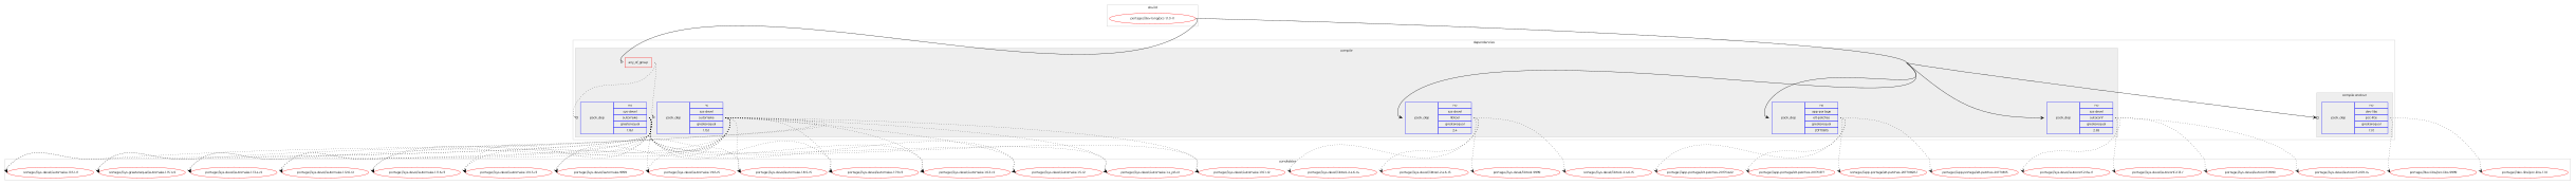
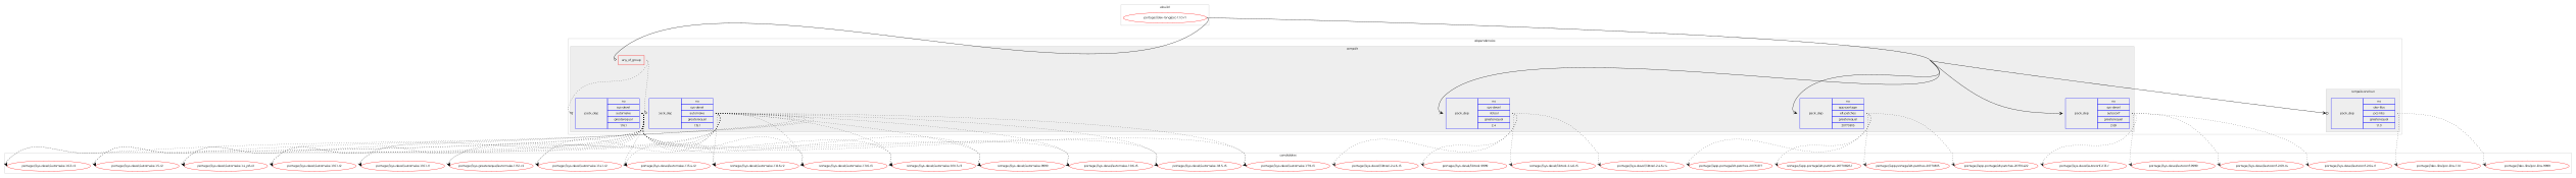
  digraph {
    compound=true
    concentrate=true
    fontname=Montserrat
    fontsize=10
    newrank=true
    rankdir=TB
    ranksep=1.5
    node [color=red fontname=Montserrat fontsize=10]
    edge [arrowhead=vee fontname=Montserrat headport=w style=dotted tailport=e weight=100]
    n1 [label="portage://dev-lang/pcc-1.1.0-r1" width=4]
    n2 [color=blue label=<<TABLE BORDER="0" CELLBORDER="1" CELLSPACING="0" CELLPADDING="4" WIDTH="220"><TR><TD ROWSPAN="6" CELLPADDING="30">pack_dep</TD></TR><TR><TD WIDTH="110">no</TD></TR><TR><TD>sys-devel</TD></TR><TR><TD>automake</TD></TR><TR><TD>greaterequal</TD></TR><TR><TD>1.16.1</TD></TR></TABLE>> shape=none]
    n3 [color=blue label=<<TABLE BORDER="0" CELLBORDER="1" CELLSPACING="0" CELLPADDING="4" WIDTH="220"><TR><TD ROWSPAN="6" CELLPADDING="30">pack_dep</TD></TR><TR><TD WIDTH="110">no</TD></TR><TR><TD>sys-devel</TD></TR><TR><TD>automake</TD></TR><TR><TD>greaterequal</TD></TR><TR><TD>1.15.1</TD></TR></TABLE>> shape=none]
    n4 [label=<<TABLE BORDER="0" CELLBORDER="1" CELLSPACING="0" CELLPADDING="4"><TR><TD CELLPADDING="10">any_of_group</TD></TR></TABLE>> shape=none]
    n5 [color=blue label=<<TABLE BORDER="0" CELLBORDER="1" CELLSPACING="0" CELLPADDING="4" WIDTH="220"><TR><TD ROWSPAN="6" CELLPADDING="30">pack_dep</TD></TR><TR><TD WIDTH="110">no</TD></TR><TR><TD>app-portage</TD></TR><TR><TD>elt-patches</TD></TR><TR><TD>greaterequal</TD></TR><TR><TD>20170815</TD></TR></TABLE>> shape=none]
    n6 [color=blue label=<<TABLE BORDER="0" CELLBORDER="1" CELLSPACING="0" CELLPADDING="4" WIDTH="220"><TR><TD ROWSPAN="6" CELLPADDING="30">pack_dep</TD></TR><TR><TD WIDTH="110">no</TD></TR><TR><TD>sys-devel</TD></TR><TR><TD>autoconf</TD></TR><TR><TD>greaterequal</TD></TR><TR><TD>2.69</TD></TR></TABLE>> shape=none]
    n7 [color=blue label=<<TABLE BORDER="0" CELLBORDER="1" CELLSPACING="0" CELLPADDING="4" WIDTH="220"><TR><TD ROWSPAN="6" CELLPADDING="30">pack_dep</TD></TR><TR><TD WIDTH="110">no</TD></TR><TR><TD>sys-devel</TD></TR><TR><TD>libtool</TD></TR><TR><TD>greaterequal</TD></TR><TR><TD>2.4</TD></TR></TABLE>> shape=none]
    n8 [color=blue label=<<TABLE BORDER="0" CELLBORDER="1" CELLSPACING="0" CELLPADDING="4" WIDTH="220"><TR><TD ROWSPAN="6" CELLPADDING="30">pack_dep</TD></TR><TR><TD WIDTH="110">no</TD></TR><TR><TD>dev-libs</TD></TR><TR><TD>pcc-libs</TD></TR><TR><TD>greaterequal</TD></TR><TR><TD>1.1.0</TD></TR></TABLE>> shape=none]
-   n9 [label="portage://sys-devel/automake-1.10.3-r3" width=4]
+   n9 [label="portage://sys-devel/automake-9.10.3-r3" width=4]
    n10 [label="portage://sys-devel/automake-1.11.6-r3" width=4]
    n11 [label="portage://sys-devel/automake-1.12.6-r2" width=4]
    n12 [label="portage://sys-devel/automake-1.13.4-r2" width=4]
+   n13 [label="portage://sys-devel/automake-1.14.1-r2" width=4]
    n14 [label="portage://sys-greaterequal/automake-1.15.1-r2" width=4]
    n15 [label="portage://sys-devel/automake-1.16.1-r1" width=4]
    n16 [label="portage://sys-devel/automake-1.16.1-r2" width=4]
    n17 [label="portage://sys-devel/automake-1.4_p6-r2" width=4]
    n18 [label="portage://sys-devel/automake-1.5-r2" width=4]
    n19 [label="portage://sys-devel/automake-1.6.3-r2" width=4]
    n20 [label="portage://sys-devel/automake-1.7.9-r3" width=4]
    n21 [label="portage://sys-devel/automake-1.8.5-r5" width=4]
    n22 [label="portage://sys-devel/automake-1.9.6-r5" width=4]
    n23 [label="portage://sys-devel/automake-9999" width=4]
    n24 [label="portage://app-portage/elt-patches-20170317" width=4]
    n25 [label="portage://app-portage/elt-patches-20170422" width=4]
    n26 [label="portage://app-portage/elt-patches-20170815" width=4]
    n27 [label="portage://app-portage/elt-patches-20170826.1" width=4]
    n28 [label="portage://sys-devel/autoconf-2.13-r1" width=4]
    n29 [label="portage://sys-devel/autoconf-2.64-r1" width=4]
    n30 [label="portage://sys-devel/autoconf-2.69-r4" width=4]
    n31 [label="portage://sys-devel/autoconf-9999" width=4]
    n32 [label="portage://sys-devel/libtool-2.4.6-r3" width=4]
    n33 [label="portage://sys-devel/libtool-2.4.6-r4" width=4]
    n34 [label="portage://sys-devel/libtool-2.4.6-r5" width=4]
    n35 [label="portage://sys-devel/libtool-9999" width=4]
    n36 [label="portage://dev-libs/pcc-libs-1.1.0" width=4]
    n37 [label="portage://dev-libs/pcc-libs-9999" width=4]
    subgraph cluster_1 {
      color=gray
      label=<<i>ebuild</i>>
      rank=same
      n1
    }
    subgraph cluster_2 {
      color=gray
      label=<<i>dependencies</i>>
      subgraph cluster_3 {
        color=gray
        fillcolor="#eeeeee"
        label=<<i>compile</i>>
        style=filled
        subgraph sub_4 {
          color=gray
          fillcolor="#eeeeee"
          label=<<i>compile</i>>
          style=filled
          n4
          subgraph sub_5 {
            color=gray
            fillcolor="#eeeeee"
            label=<<i>compile</i>>
            style=filled
            n2
          }
          subgraph sub_6 {
            color=gray
            fillcolor="#eeeeee"
            label=<<i>compile</i>>
            style=filled
            n3
          }
        }
        subgraph sub_7 {
          color=gray
          fillcolor="#eeeeee"
          label=<<i>compile</i>>
          style=filled
          n5
        }
        subgraph sub_8 {
          color=gray
          fillcolor="#eeeeee"
          label=<<i>compile</i>>
          style=filled
          n6
        }
        subgraph sub_9 {
          color=gray
          fillcolor="#eeeeee"
          label=<<i>compile</i>>
          style=filled
          n7
        }
      }
      subgraph cluster_10 {
        color=gray
        fillcolor="#eeeeee"
        label=<<i>compile and run</i>>
        style=filled
        subgraph sub_11 {
          color=gray
          fillcolor="#eeeeee"
          label=<<i>compile and run</i>>
          style=filled
          n8
        }
      }
      subgraph cluster_12 {
        color=gray
        fillcolor="#eeeeee"
        label=<<i>run</i>>
        style=filled
      }
    }
    subgraph cluster_13 {
      color=gray
      label=<<i>candidates</i>>
      rank=same
      subgraph sub_14 {
        color=black
        label=<<i>candidates</i>>
        nodesep=1
        rank=same
        n9
        n10
        n11
        n12
+       n13
        n14
        n15
        n16
        n17
        n18
        n19
        n20
        n21
        n22
        n23
      }
      subgraph sub_15 {
        color=black
        label=<<i>candidates</i>>
        nodesep=1
        rank=same
        n9
        n10
        n11
        n12
+       n13
        n14
        n15
        n16
        n17
        n18
        n19
        n20
        n21
        n22
        n23
      }
      subgraph sub_16 {
        color=black
        label=<<i>candidates</i>>
        nodesep=1
        rank=same
        n24
        n25
        n26
        n27
      }
      subgraph sub_17 {
        color=black
        label=<<i>candidates</i>>
        nodesep=1
        rank=same
        n28
        n29
        n30
        n31
      }
      subgraph sub_18 {
        color=black
        label=<<i>candidates</i>>
        nodesep=1
        rank=same
        n32
        n33
        n34
        n35
      }
      subgraph sub_19 {
        color=black
        label=<<i>candidates</i>>
        nodesep=1
        rank=same
        n36
        n37
      }
    }
    n1 -> n4 [arrowhead=oinv style=solid weight=20]
    n1 -> n5 [style=solid weight=20]
    n1 -> n6 [style=solid weight=20]
    n1 -> n7 [style=solid weight=20]
    n1 -> n8 [arrowhead=odotvee style=solid weight=20]
    n2 -> n9
    n2 -> n10
    n2 -> n11
    n2 -> n12
+   n2 -> n13
    n2 -> n14
    n2 -> n15
    n2 -> n16
    n2 -> n17
    n2 -> n18
    n2 -> n19
    n2 -> n20
    n2 -> n21
    n2 -> n22
    n2 -> n23
    n3 -> n9
    n3 -> n10
    n3 -> n11
    n3 -> n12
+   n3 -> n13
    n3 -> n14
    n3 -> n15
    n3 -> n16
    n3 -> n17
    n3 -> n18
    n3 -> n19
    n3 -> n20
    n3 -> n21
    n3 -> n22
    n3 -> n23
    n4 -> n2 [arrowhead=oinv weight=20]
    n4 -> n3 [arrowhead=oinv weight=20]
    n5 -> n24
    n5 -> n25
    n5 -> n26
    n5 -> n27
    n6 -> n28
    n6 -> n29
    n6 -> n30
    n6 -> n31
    n7 -> n32
    n7 -> n33
    n7 -> n34
    n7 -> n35
    n8 -> n36
    n8 -> n37
  }
